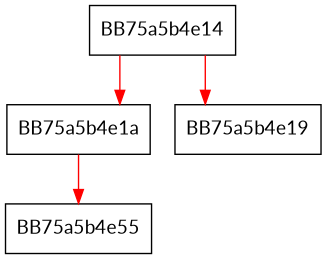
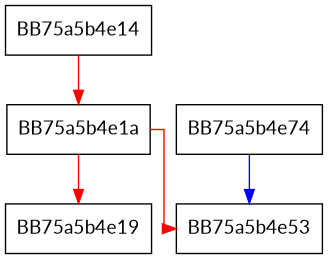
  digraph {
    fontname=Lato
    splines=ortho
    node [fontname=Lato shape=box]
    edge [color=red fontname=Lato]
    BB75a5b4e14
    BB75a5b4e1a
    BB75a5b4e19
-   BB75a5b4e53 [label=BB75a5b4e55]
+   BB75a5b4e53
+   BB75a5b4e74
    BB75a5b4e14 -> BB75a5b4e1a
-   BB75a5b4e14 -> BB75a5b4e19
+   BB75a5b4e1a -> BB75a5b4e19
    BB75a5b4e1a -> BB75a5b4e53
+   BB75a5b4e74 -> BB75a5b4e53 [color=blue]
  }
